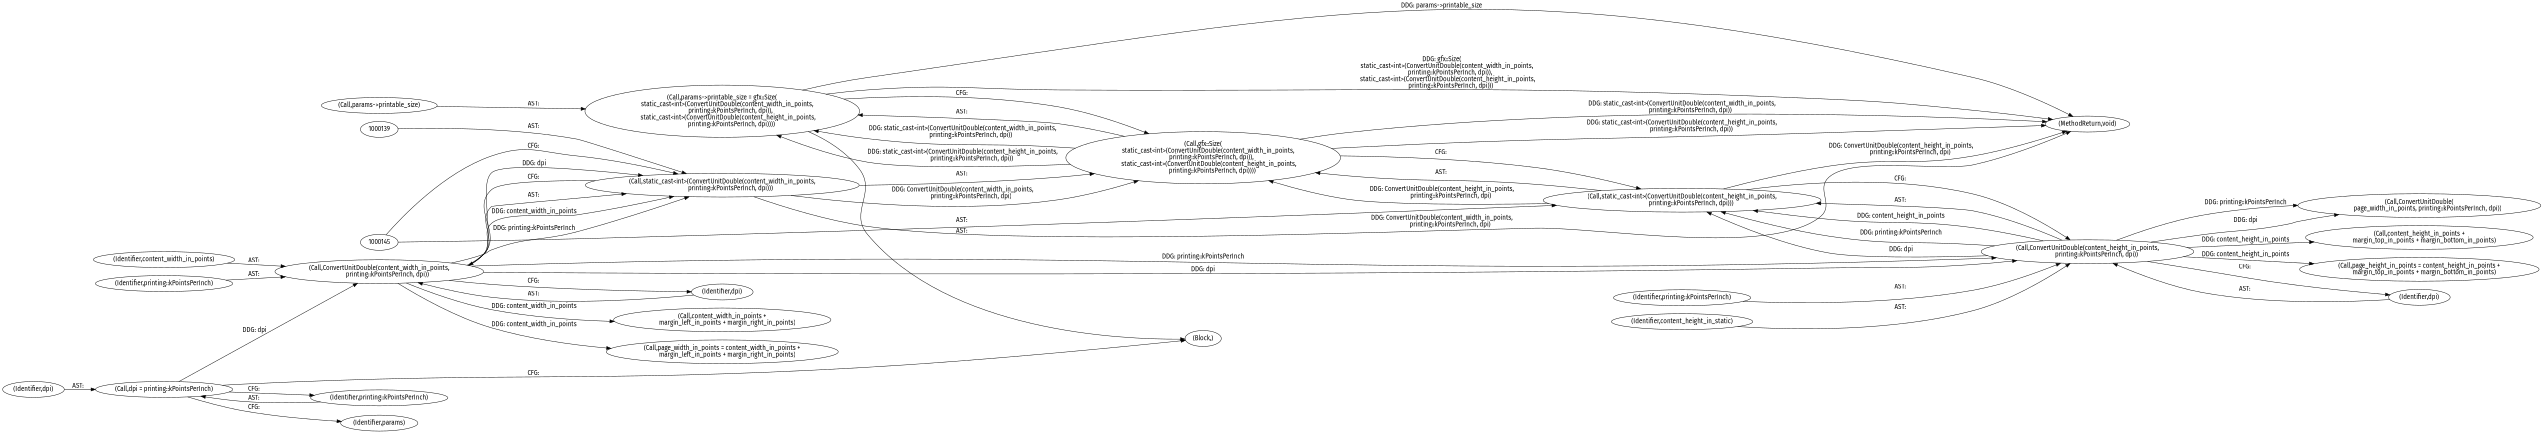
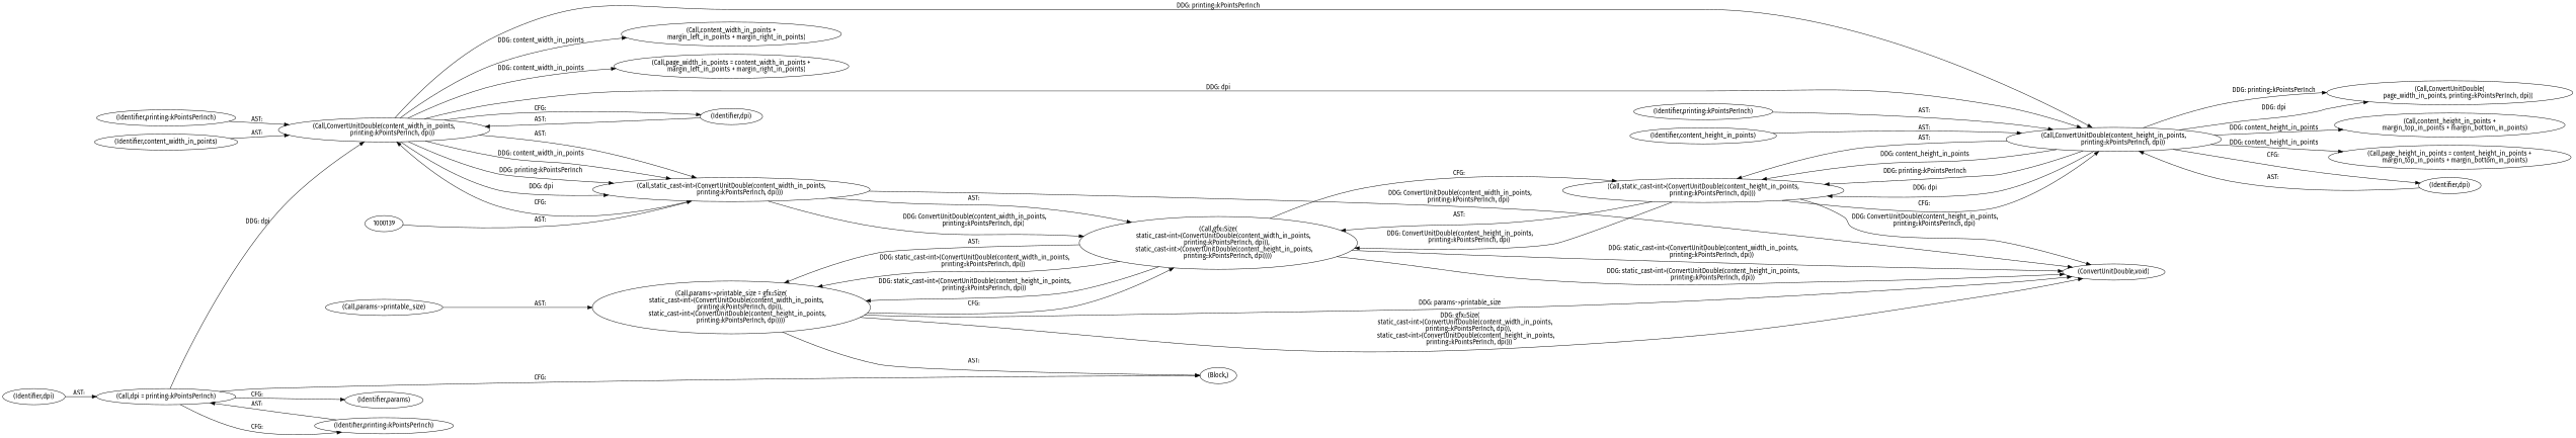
  digraph {
    fontname="Fira Sans"
    rankdir=LR
    node [fontname="Fira Sans"]
    edge [fontname="Fira Sans"]
    n1 [label="(Call,params->printable_size = gfx::Size(\n      static_cast<int>(ConvertUnitDouble(content_width_in_points,\n          printing::kPointsPerInch, dpi)),\n       static_cast<int>(ConvertUnitDouble(content_height_in_points,\n           printing::kPointsPerInch, dpi))))"]
    n2 [label="(Call,gfx::Size(\n      static_cast<int>(ConvertUnitDouble(content_width_in_points,\n          printing::kPointsPerInch, dpi)),\n       static_cast<int>(ConvertUnitDouble(content_height_in_points,\n           printing::kPointsPerInch, dpi))))"]
-   n3 [label="(MethodReturn,void)"]
+   n3 [label="(ConvertUnitDouble,void)"]
    n4 [label="(Block,)"]
    n5 [label="(Call,static_cast<int>(ConvertUnitDouble(content_height_in_points,\n           printing::kPointsPerInch, dpi)))"]
    n6 [label="(Call,ConvertUnitDouble(content_height_in_points,\n           printing::kPointsPerInch, dpi))"]
    n7 [label="(Call,static_cast<int>(ConvertUnitDouble(content_width_in_points,\n          printing::kPointsPerInch, dpi)))"]
    n8 [label="(Call,ConvertUnitDouble(content_width_in_points,\n          printing::kPointsPerInch, dpi))"]
    n9 [label="(Identifier,dpi)"]
    n10 [label="(Call,content_width_in_points +\n      margin_left_in_points + margin_right_in_points)"]
    n11 [label="(Call,page_width_in_points = content_width_in_points +\n      margin_left_in_points + margin_right_in_points)"]
    n12 [label="(Call,ConvertUnitDouble(\n          page_width_in_points, printing::kPointsPerInch, dpi))"]
    n13 [label="(Call,content_height_in_points +\n      margin_top_in_points + margin_bottom_in_points)"]
    n14 [label="(Call,page_height_in_points = content_height_in_points +\n      margin_top_in_points + margin_bottom_in_points)"]
    n15 [label="(Identifier,dpi)"]
    n16 [label="(Call,dpi = printing::kPointsPerInch)"]
    n17 [label="(Identifier,printing::kPointsPerInch)"]
    n18 [label="(Identifier,params)"]
    n19 [label="(Identifier,content_width_in_points)"]
    n20 [label="(Call,params->printable_size)"]
    n21 [label="(Identifier,printing::kPointsPerInch)"]
    n22 [label="(Identifier,printing::kPointsPerInch)"]
-   n23 [label="(Identifier,content_height_in_static)"]
+   n23 [label="(Identifier,content_height_in_points)"]
    n24 [label="(Identifier,dpi)"]
    1000139
-   1000145
    n1 -> n2 [label="CFG: "]
    n1 -> n3 [label="DDG: params->printable_size"]
    n1 -> n3 [label="DDG: gfx::Size(\n      static_cast<int>(ConvertUnitDouble(content_width_in_points,\n          printing::kPointsPerInch, dpi)),\n       static_cast<int>(ConvertUnitDouble(content_height_in_points,\n           printing::kPointsPerInch, dpi)))"]
    n1 -> n4 [label="AST: "]
    n2 -> n1 [label="AST: "]
    n2 -> n1 [label="DDG: static_cast<int>(ConvertUnitDouble(content_width_in_points,\n          printing::kPointsPerInch, dpi))"]
    n2 -> n1 [label="DDG: static_cast<int>(ConvertUnitDouble(content_height_in_points,\n           printing::kPointsPerInch, dpi))"]
    n2 -> n3 [label="DDG: static_cast<int>(ConvertUnitDouble(content_width_in_points,\n          printing::kPointsPerInch, dpi))"]
    n2 -> n3 [label="DDG: static_cast<int>(ConvertUnitDouble(content_height_in_points,\n           printing::kPointsPerInch, dpi))"]
    n2 -> n5 [label="CFG: "]
    n5 -> n2 [label="AST: "]
    n5 -> n2 [label="DDG: ConvertUnitDouble(content_height_in_points,\n           printing::kPointsPerInch, dpi)"]
    n5 -> n3 [label="DDG: ConvertUnitDouble(content_height_in_points,\n           printing::kPointsPerInch, dpi)"]
    n5 -> n6 [label="CFG: "]
    n6 -> n5 [label="AST: "]
    n6 -> n5 [label="DDG: content_height_in_points"]
    n6 -> n5 [label="DDG: printing::kPointsPerInch"]
    n6 -> n5 [label="DDG: dpi"]
    n6 -> n12 [label="DDG: printing::kPointsPerInch"]
    n6 -> n12 [label="DDG: dpi"]
    n6 -> n13 [label="DDG: content_height_in_points"]
    n6 -> n14 [label="DDG: content_height_in_points"]
    n6 -> n15 [label="CFG: "]
    n7 -> n2 [label="AST: "]
    n7 -> n2 [label="DDG: ConvertUnitDouble(content_width_in_points,\n          printing::kPointsPerInch, dpi)"]
    n7 -> n3 [label="DDG: ConvertUnitDouble(content_width_in_points,\n          printing::kPointsPerInch, dpi)"]
    n7 -> n8 [label="CFG: "]
    n8 -> n6 [label="DDG: printing::kPointsPerInch"]
    n8 -> n6 [label="DDG: dpi"]
    n8 -> n7 [label="AST: "]
    n8 -> n7 [label="DDG: content_width_in_points"]
    n8 -> n7 [label="DDG: printing::kPointsPerInch"]
    n8 -> n7 [label="DDG: dpi"]
    n8 -> n9 [label="CFG: "]
    n8 -> n10 [label="DDG: content_width_in_points"]
    n8 -> n11 [label="DDG: content_width_in_points"]
    n9 -> n8 [label="AST: "]
    n15 -> n6 [label="AST: "]
    n16 -> n4 [label="CFG: "]
    n16 -> n8 [label="DDG: dpi"]
    n16 -> n17 [label="CFG: "]
    n16 -> n18 [label="CFG: "]
    n17 -> n16 [label="AST: "]
    n19 -> n8 [label="AST: "]
    n20 -> n1 [label="AST: "]
    n21 -> n8 [label="AST: "]
    n22 -> n6 [label="AST: "]
    n23 -> n6 [label="AST: "]
    n24 -> n16 [label="AST: "]
    1000139 -> n7 [label="AST: "]
-   1000145 -> n5 [label="AST: "]
-   1000145 -> n7 [label="CFG: "]
  }
